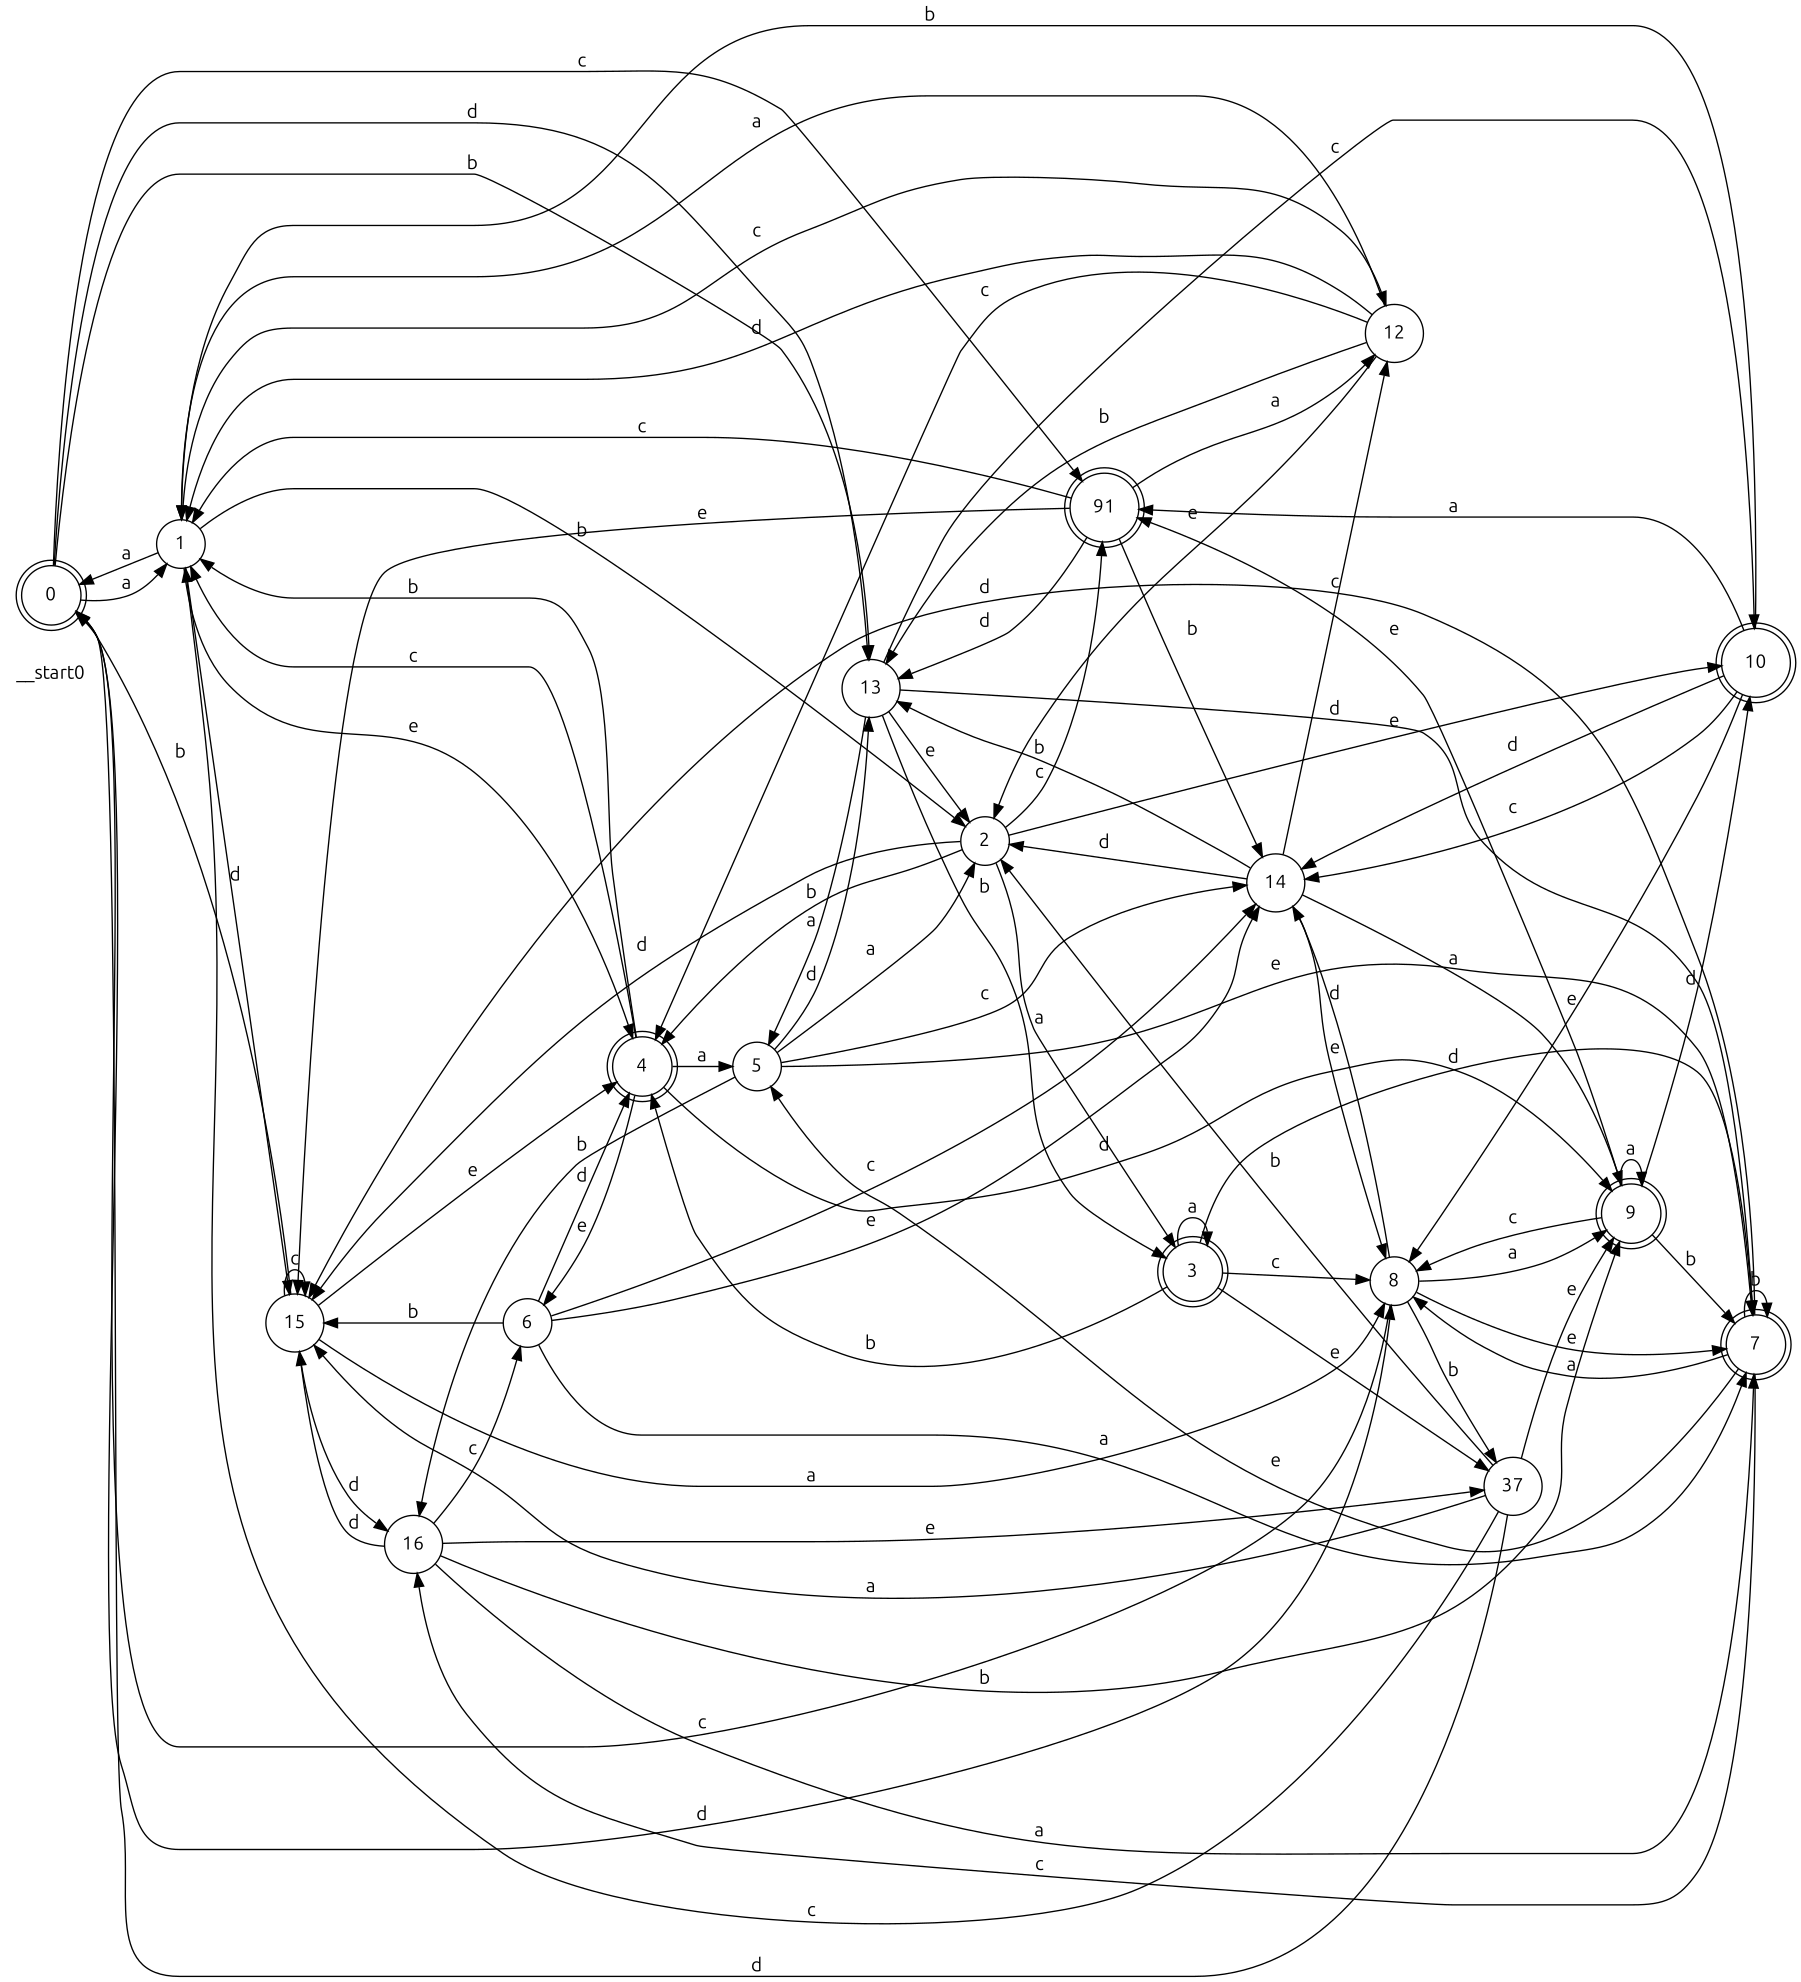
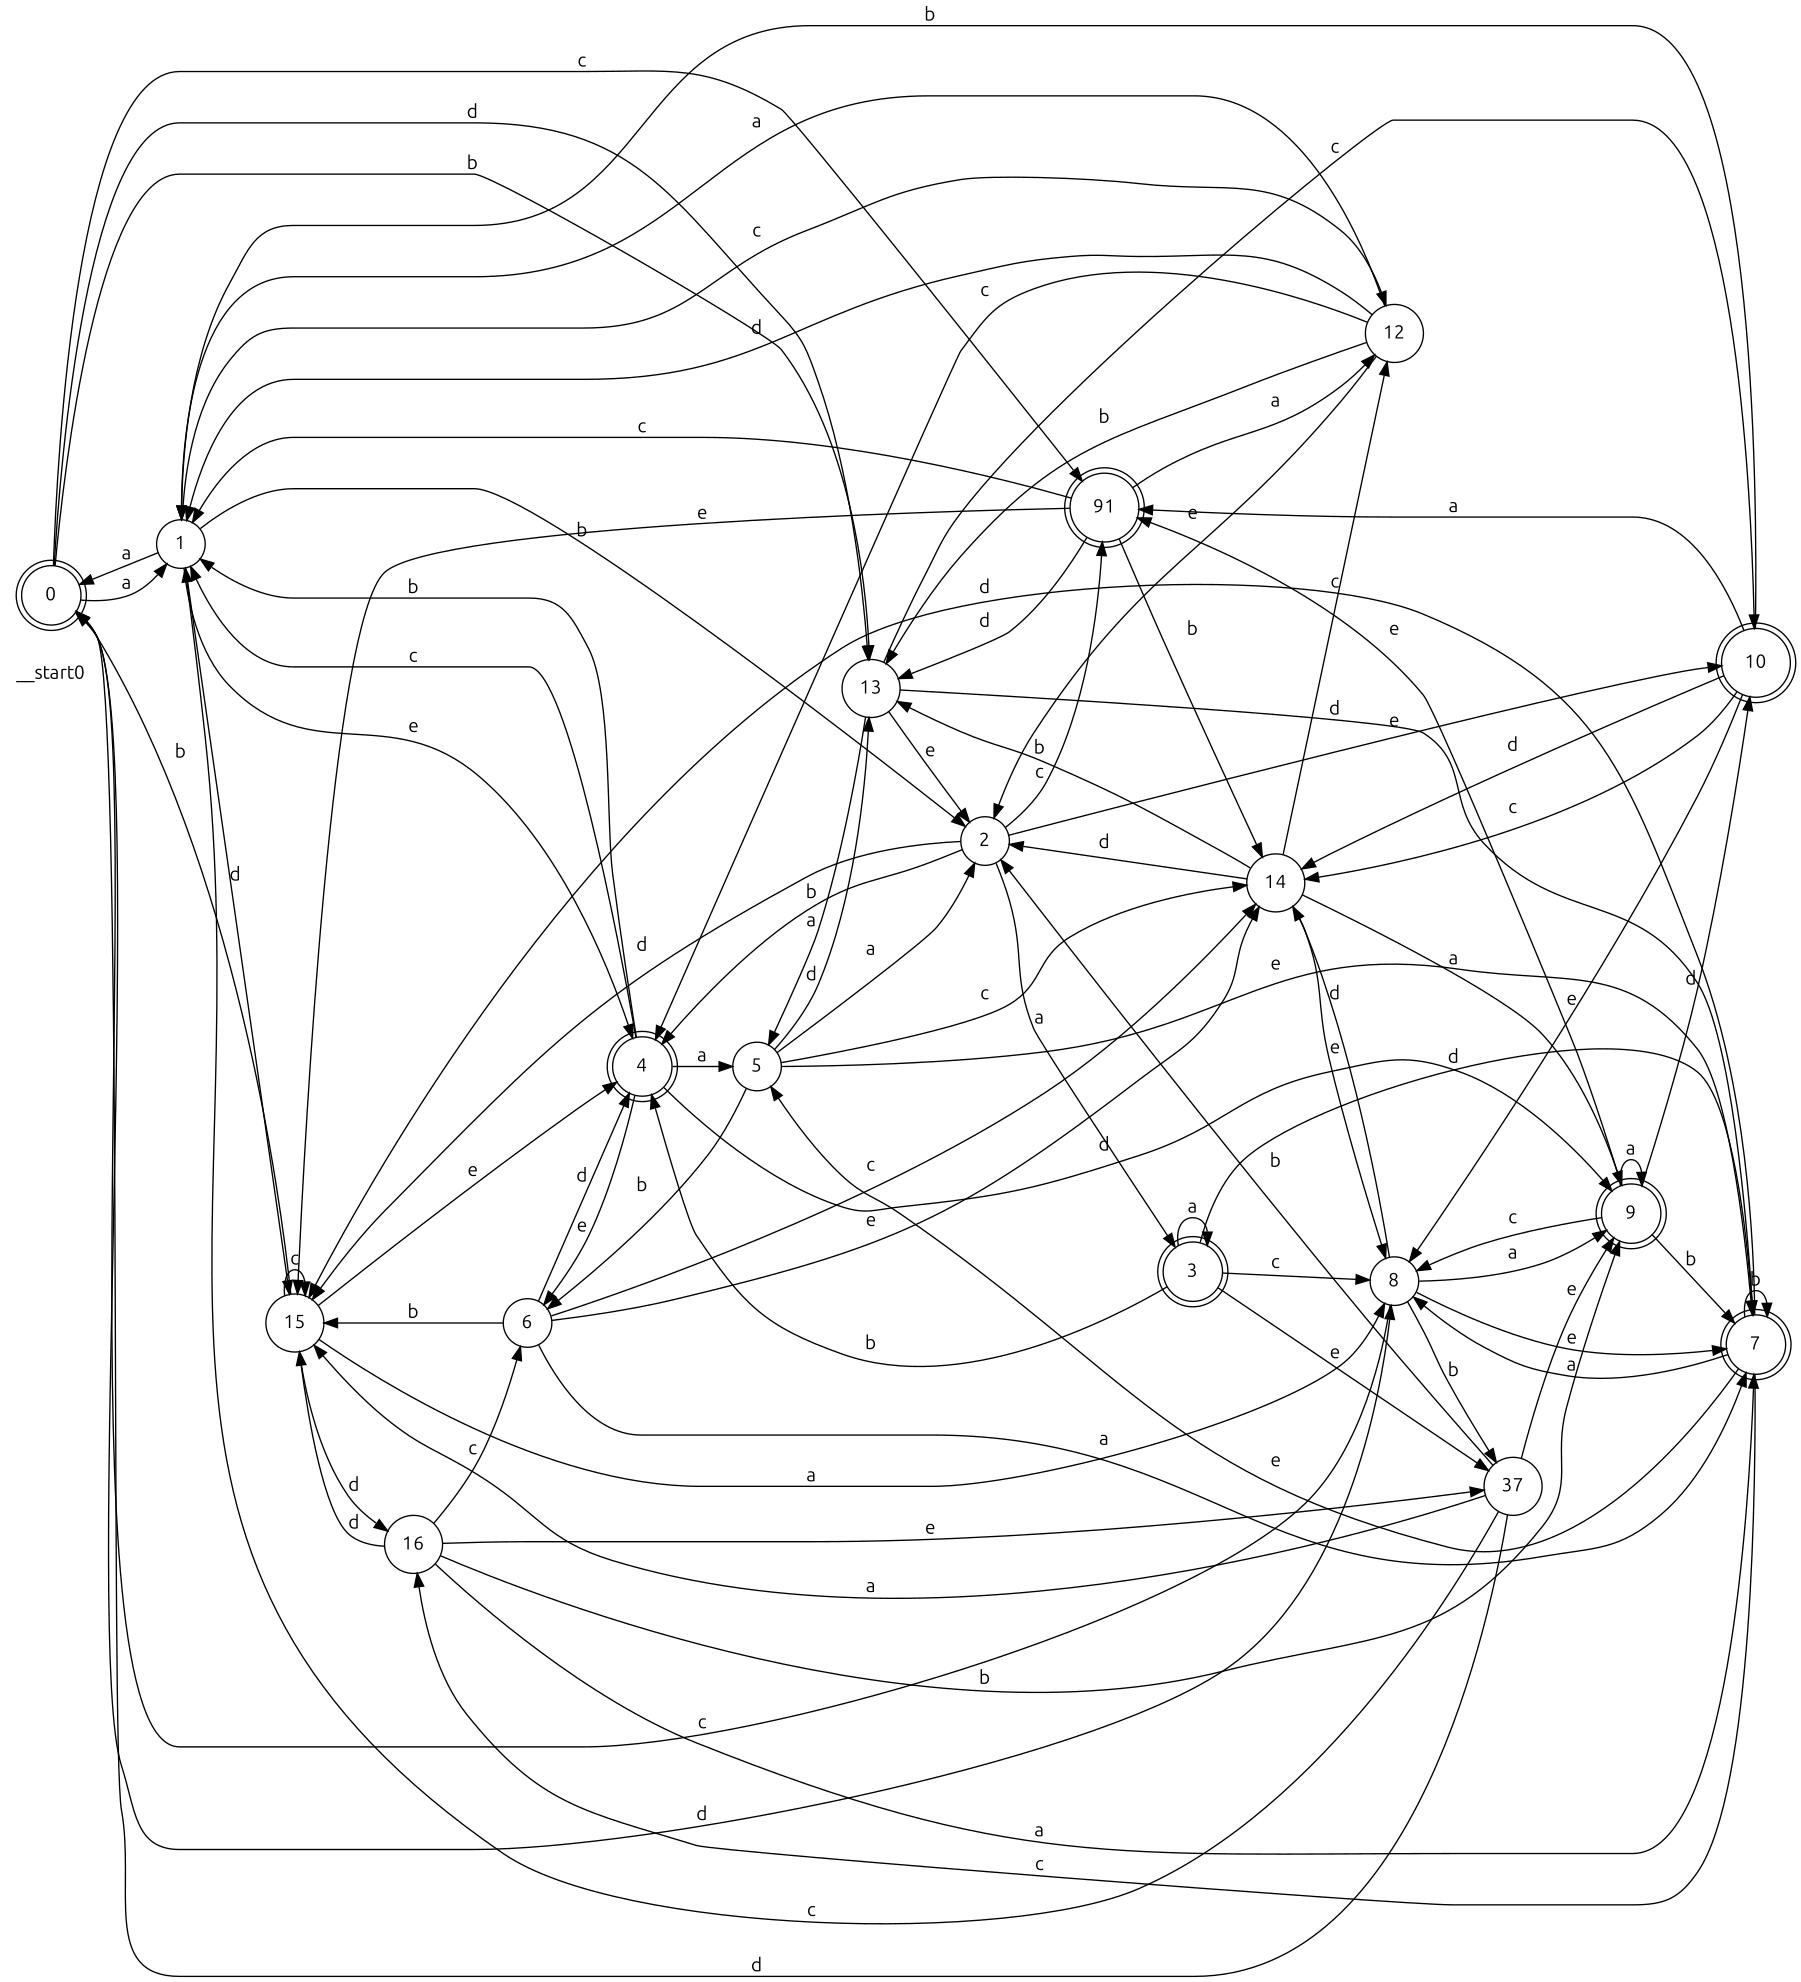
  digraph {
    fontname=Ubuntu
    rankdir=LR
    node [fontname=Ubuntu shape=circle color=black fillcolor=white style=filled]
    edge [fontname=Ubuntu]
    __start0 [shape=none color="" fillcolor="" style=""]
    n2 [label=0 shape=doublecircle style="rounded,filled"]
    n3 [label=1]
    n4 [label=8]
    n5 [label=91 shape=doublecircle style="rounded,filled"]
    n6 [label=13]
    n7 [label=2]
    n8 [label=4 shape=doublecircle style="rounded,filled"]
    n9 [label=12]
    n10 [label=15]
    n11 [label=7 shape=doublecircle style="rounded,filled"]
    n12 [label=37]
    n13 [label=9 shape=doublecircle style="rounded,filled"]
    n14 [label=14]
    n15 [label=3 shape=doublecircle style="rounded,filled"]
    n16 [label=10 shape=doublecircle style="rounded,filled"]
    n17 [label=5]
    n18 [label=6]
    n19 [label=16]
    n2 -> n3 [label=a]
    n2 -> n4 [label=d]
    n2 -> n5 [label=c]
    n2 -> n6 [label=b]
    n2 -> n6 [label=d]
    n3 -> n2 [label=a]
    n3 -> n7 [label=b]
    n3 -> n8 [label=e]
    n3 -> n9 [label=c]
    n3 -> n10 [label=d]
    n4 -> n2 [label=c]
    n4 -> n11 [label=e]
    n4 -> n12 [label=b]
    n4 -> n13 [label=a]
    n4 -> n14 [label=d]
    n5 -> n3 [label=c]
    n5 -> n6 [label=d]
    n5 -> n9 [label=a]
    n5 -> n10 [label=e]
    n5 -> n14 [label=b]
    n6 -> n7 [label=e]
    n6 -> n11 [label=d]
-   n6 -> n15 [label=b]
    n6 -> n16 [label=c]
    n6 -> n17 [label=a]
    n7 -> n5 [label=c]
    n7 -> n8 [label=b]
    n7 -> n10 [label=d]
    n7 -> n15 [label=a]
    n7 -> n16 [label=e]
    n8 -> n3 [label=b]
    n8 -> n3 [label=c]
    n8 -> n13 [label=d]
    n8 -> n17 [label=a]
    n8 -> n18 [label=e]
    n9 -> n3 [label=a]
    n9 -> n3 [label=d]
    n9 -> n6 [label=b]
    n9 -> n7 [label=e]
    n9 -> n8 [label=c]
    n10 -> n2 [label=b]
    n10 -> n4 [label=a]
    n10 -> n8 [label=e]
    n10 -> n10 [label=c]
    n10 -> n19 [label=d]
    n11 -> n4 [label=a]
    n11 -> n10 [label=d]
    n11 -> n11 [label=b]
    n11 -> n17 [label=e]
    n11 -> n19 [label=c]
    n12 -> n2 [label=d]
    n12 -> n3 [label=c]
    n12 -> n7 [label=b]
    n12 -> n10 [label=a]
    n12 -> n13 [label=e]
    n13 -> n4 [label=c]
    n13 -> n5 [label=e]
    n13 -> n11 [label=b]
    n13 -> n13 [label=a]
    n13 -> n16 [label=d]
    n14 -> n4 [label=e]
    n14 -> n6 [label=b]
    n14 -> n7 [label=d]
    n14 -> n9 [label=c]
    n14 -> n13 [label=a]
    n15 -> n4 [label=c]
    n15 -> n8 [label=b]
    n15 -> n11 [label=d]
    n15 -> n12 [label=e]
    n15 -> n15 [label=a]
    n16 -> n3 [label=b]
    n16 -> n4 [label=e]
    n16 -> n5 [label=a]
    n16 -> n14 [label=c]
    n16 -> n14 [label=d]
    n17 -> n6 [label=d]
    n17 -> n7 [label=a]
    n17 -> n11 [label=e]
    n17 -> n14 [label=c]
-   n17 -> n19 [label=b]
+   n17 -> n18 [label=b]
    n18 -> n8 [label=d]
    n18 -> n10 [label=b]
    n18 -> n11 [label=a]
    n18 -> n14 [label=c]
    n18 -> n14 [label=e]
    n19 -> n10 [label=d]
    n19 -> n11 [label=a]
    n19 -> n12 [label=e]
    n19 -> n13 [label=b]
    n19 -> n18 [label=c]
  }
